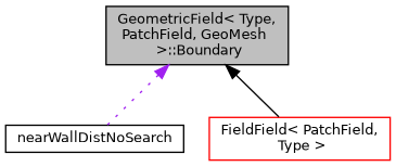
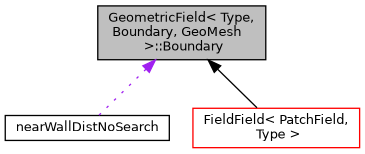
  digraph {
    node [color=black fontname=Helvetica fontsize=10 shape=record]
    edge [dir=back fontname=Helvetica fontsize=10 labelfontname=Helvetica labelfontsize=10]
-   n1 [fillcolor=grey75 fontcolor=black height=0.2 label="GeometricField\< Type,\l PatchField, GeoMesh\l \>::Boundary" style=filled width=0.4]
+   n1 [fillcolor=grey75 fontcolor=black height=0.2 label="GeometricField\< Type,\l Boundary, GeoMesh\l \>::Boundary" style=filled width=0.4]
    n2 [height=0.2 label=nearWallDistNoSearch width=0.4]
    n3 [color=red height=0.2 label="FieldField\< PatchField,\l Type \>" width=0.4]
    n1 -> n2 [color=purple style=dotted]
    n1 -> n3 [color=black style=solid]
  }
